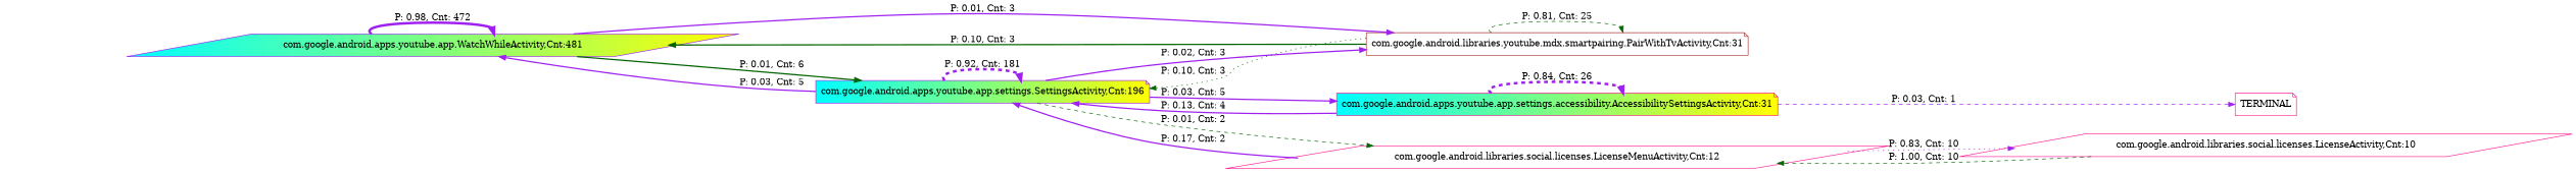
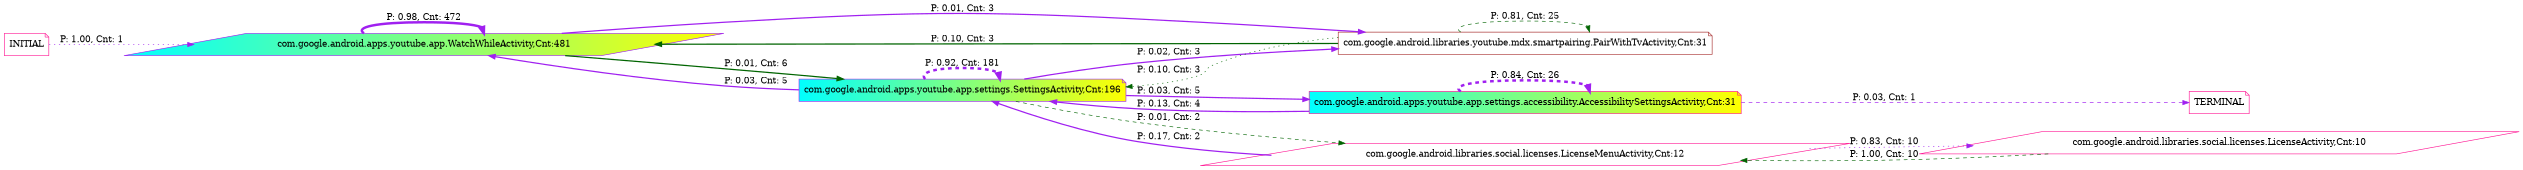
  digraph {
    rankdir=LR
    node [color=deeppink shape=note]
    edge [color=purple style=bold]
    n1 [fillcolor="cyan:yellow" label="com.google.android.apps.youtube.app.WatchWhileActivity,Cnt:481" style=filled color=purple shape=parallelogram]
    n2 [fillcolor="cyan:yellow" label="com.google.android.apps.youtube.app.settings.SettingsActivity,Cnt:196" style=filled color=purple]
    n3 [label="com.google.android.libraries.youtube.mdx.smartpairing.PairWithTvActivity,Cnt:31" color=brown]
    n4 [fillcolor="cyan:yellow" label="com.google.android.apps.youtube.app.settings.accessibility.AccessibilitySettingsActivity,Cnt:31" style=filled]
    n5 [label="com.google.android.libraries.social.licenses.LicenseMenuActivity,Cnt:12" shape=parallelogram]
    n6 [label=TERMINAL]
    n7 [label="com.google.android.libraries.social.licenses.LicenseActivity,Cnt:10" shape=parallelogram]
+   n8 [label=INITIAL]
    n1 -> n1 [label="P: 0.98, Cnt: 472" penwidth=4]
    n1 -> n2 [label="P: 0.01, Cnt: 6" color=darkgreen]
    n1 -> n3 [label="P: 0.01, Cnt: 3"]
    n2 -> n1 [label="P: 0.03, Cnt: 5"]
    n2 -> n2 [label="P: 0.92, Cnt: 181" penwidth=4 style=dashed]
    n2 -> n3 [label="P: 0.02, Cnt: 3"]
    n2 -> n4 [label="P: 0.03, Cnt: 5"]
    n2 -> n5 [label="P: 0.01, Cnt: 2" color=darkgreen style=dashed]
    n3 -> n1 [label="P: 0.10, Cnt: 3" color=darkgreen]
    n3 -> n2 [label="P: 0.10, Cnt: 3" color=darkgreen style=dotted]
    n3 -> n3 [label="P: 0.81, Cnt: 25" color=darkgreen style=dashed]
    n4 -> n2 [label="P: 0.13, Cnt: 4"]
    n4 -> n4 [label="P: 0.84, Cnt: 26" penwidth=4 style=dashed]
    n4 -> n6 [label="P: 0.03, Cnt: 1" style=dashed]
    n5 -> n2 [label="P: 0.17, Cnt: 2"]
    n5 -> n7 [label="P: 0.83, Cnt: 10" style=dotted]
    n7 -> n5 [label="P: 1.00, Cnt: 10" color=darkgreen style=dashed]
+   n8 -> n1 [label="P: 1.00, Cnt: 1" style=dotted]
  }
